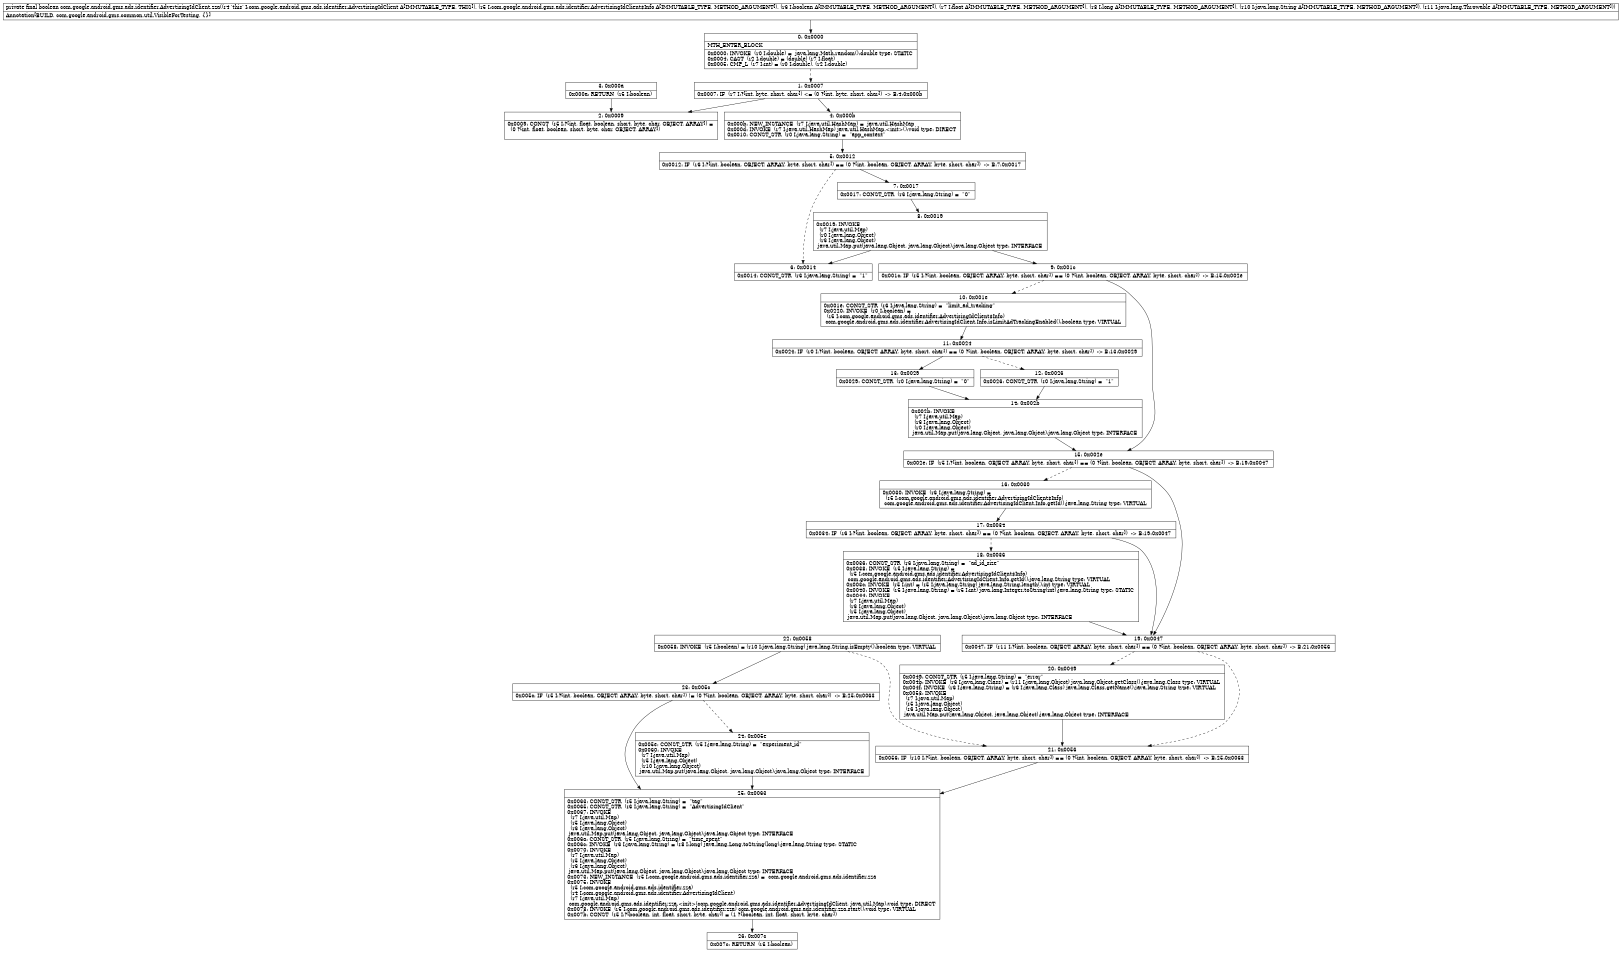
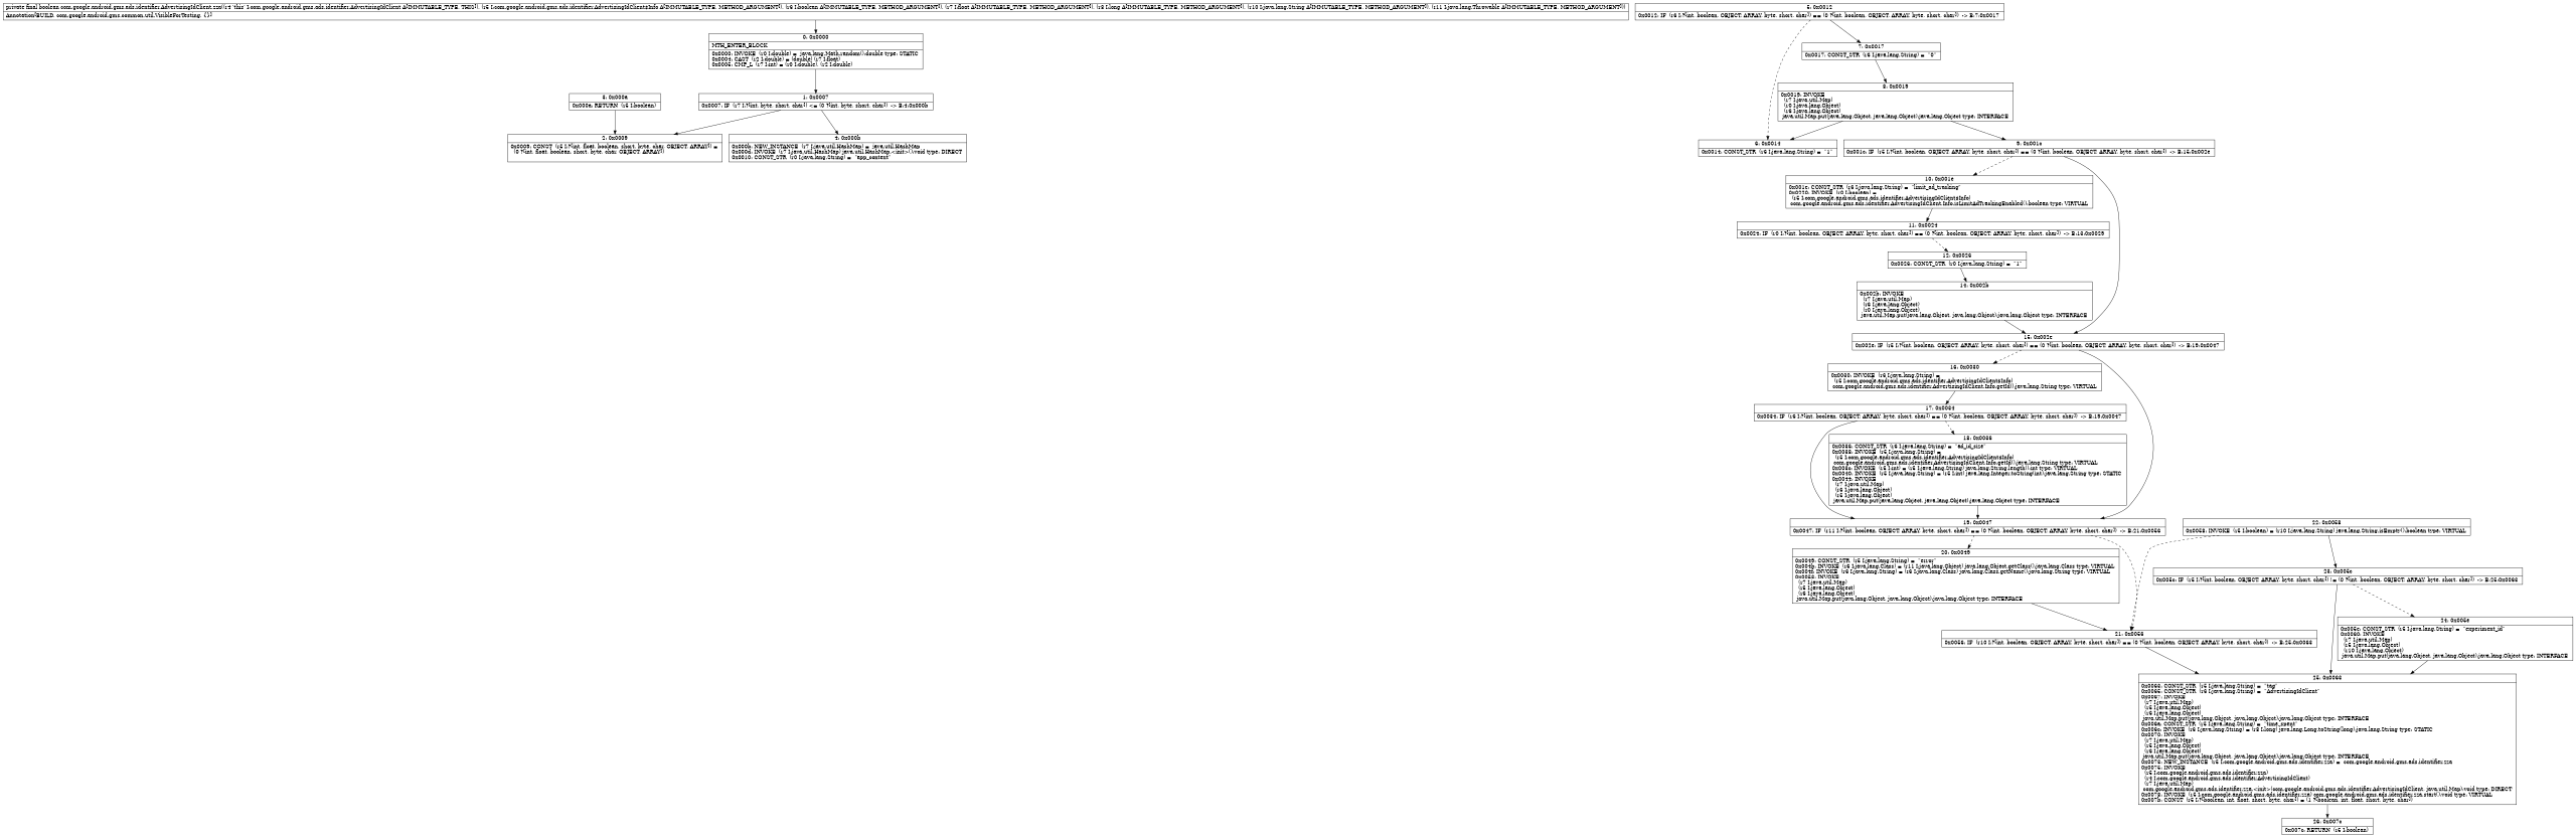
  digraph {
    node [shape=record]
    n1 [label="{0\:\ 0x0000|MTH_ENTER_BLOCK\l|0x0000: INVOKE  (r0 I:double) =  java.lang.Math.random():double type: STATIC \l0x0004: CAST  (r2 I:double) = (double) (r7 I:float) \l0x0005: CMP_L  (r7 I:int) = (r0 I:double), (r2 I:double) \l}"]
    n2 [label="{1\:\ 0x0007|0x0007: IF  (r7 I:?[int, byte, short, char]) \<= (0 ?[int, byte, short, char])  \-\> B:4:0x000b \l}"]
    n3 [label="{2\:\ 0x0009|0x0009: CONST  (r5 I:?[int, float, boolean, short, byte, char, OBJECT, ARRAY]) = \l  (0 ?[int, float, boolean, short, byte, char, OBJECT, ARRAY])\l \l}"]
    n4 [label="{4\:\ 0x000b|0x000b: NEW_INSTANCE  (r7 I:java.util.HashMap) =  java.util.HashMap \l0x000d: INVOKE  (r7 I:java.util.HashMap) java.util.HashMap.\<init\>():void type: DIRECT \l0x0010: CONST_STR  (r0 I:java.lang.String) =  \"app_context\" \l}"]
    n5 [label="{5\:\ 0x0012|0x0012: IF  (r6 I:?[int, boolean, OBJECT, ARRAY, byte, short, char]) == (0 ?[int, boolean, OBJECT, ARRAY, byte, short, char])  \-\> B:7:0x0017 \l}"]
    n6 [label="{3\:\ 0x000a|0x000a: RETURN  (r5 I:boolean) \l}"]
    n7 [label="{6\:\ 0x0014|0x0014: CONST_STR  (r6 I:java.lang.String) =  \"1\" \l}"]
    n8 [label="{7\:\ 0x0017|0x0017: CONST_STR  (r6 I:java.lang.String) =  \"0\" \l}"]
    n9 [label="{8\:\ 0x0019|0x0019: INVOKE  \l  (r7 I:java.util.Map)\l  (r0 I:java.lang.Object)\l  (r6 I:java.lang.Object)\l java.util.Map.put(java.lang.Object, java.lang.Object):java.lang.Object type: INTERFACE \l}"]
    n10 [label="{9\:\ 0x001c|0x001c: IF  (r5 I:?[int, boolean, OBJECT, ARRAY, byte, short, char]) == (0 ?[int, boolean, OBJECT, ARRAY, byte, short, char])  \-\> B:15:0x002e \l}"]
    n11 [label="{10\:\ 0x001e|0x001e: CONST_STR  (r6 I:java.lang.String) =  \"limit_ad_tracking\" \l0x0220: INVOKE  (r0 I:boolean) = \l  (r5 I:com.google.android.gms.ads.identifier.AdvertisingIdClient$Info)\l com.google.android.gms.ads.identifier.AdvertisingIdClient.Info.isLimitAdTrackingEnabled():boolean type: VIRTUAL \l}"]
    n12 [label="{15\:\ 0x002e|0x002e: IF  (r5 I:?[int, boolean, OBJECT, ARRAY, byte, short, char]) == (0 ?[int, boolean, OBJECT, ARRAY, byte, short, char])  \-\> B:19:0x0047 \l}"]
    n13 [label="{11\:\ 0x0024|0x0024: IF  (r0 I:?[int, boolean, OBJECT, ARRAY, byte, short, char]) == (0 ?[int, boolean, OBJECT, ARRAY, byte, short, char])  \-\> B:13:0x0029 \l}"]
    n14 [label="{16\:\ 0x0030|0x0030: INVOKE  (r6 I:java.lang.String) = \l  (r5 I:com.google.android.gms.ads.identifier.AdvertisingIdClient$Info)\l com.google.android.gms.ads.identifier.AdvertisingIdClient.Info.getId():java.lang.String type: VIRTUAL \l}"]
    n15 [label="{19\:\ 0x0047|0x0047: IF  (r11 I:?[int, boolean, OBJECT, ARRAY, byte, short, char]) == (0 ?[int, boolean, OBJECT, ARRAY, byte, short, char])  \-\> B:21:0x0056 \l}"]
    n16 [label="{12\:\ 0x0026|0x0026: CONST_STR  (r0 I:java.lang.String) =  \"1\" \l}"]
-   n17 [label="{13\:\ 0x0029|0x0029: CONST_STR  (r0 I:java.lang.String) =  \"0\" \l}"]
    n18 [label="{14\:\ 0x002b|0x002b: INVOKE  \l  (r7 I:java.util.Map)\l  (r6 I:java.lang.Object)\l  (r0 I:java.lang.Object)\l java.util.Map.put(java.lang.Object, java.lang.Object):java.lang.Object type: INTERFACE \l}"]
    n19 [label="{17\:\ 0x0034|0x0034: IF  (r6 I:?[int, boolean, OBJECT, ARRAY, byte, short, char]) == (0 ?[int, boolean, OBJECT, ARRAY, byte, short, char])  \-\> B:19:0x0047 \l}"]
    n20 [label="{20\:\ 0x0049|0x0049: CONST_STR  (r5 I:java.lang.String) =  \"error\" \l0x004b: INVOKE  (r6 I:java.lang.Class) = (r11 I:java.lang.Object) java.lang.Object.getClass():java.lang.Class type: VIRTUAL \l0x004f: INVOKE  (r6 I:java.lang.String) = (r6 I:java.lang.Class) java.lang.Class.getName():java.lang.String type: VIRTUAL \l0x0053: INVOKE  \l  (r7 I:java.util.Map)\l  (r5 I:java.lang.Object)\l  (r6 I:java.lang.Object)\l java.util.Map.put(java.lang.Object, java.lang.Object):java.lang.Object type: INTERFACE \l}"]
    n21 [label="{21\:\ 0x0056|0x0056: IF  (r10 I:?[int, boolean, OBJECT, ARRAY, byte, short, char]) == (0 ?[int, boolean, OBJECT, ARRAY, byte, short, char])  \-\> B:25:0x0063 \l}"]
    n22 [label="{18\:\ 0x0036|0x0036: CONST_STR  (r6 I:java.lang.String) =  \"ad_id_size\" \l0x0038: INVOKE  (r5 I:java.lang.String) = \l  (r5 I:com.google.android.gms.ads.identifier.AdvertisingIdClient$Info)\l com.google.android.gms.ads.identifier.AdvertisingIdClient.Info.getId():java.lang.String type: VIRTUAL \l0x003c: INVOKE  (r5 I:int) = (r5 I:java.lang.String) java.lang.String.length():int type: VIRTUAL \l0x0040: INVOKE  (r5 I:java.lang.String) = (r5 I:int) java.lang.Integer.toString(int):java.lang.String type: STATIC \l0x0044: INVOKE  \l  (r7 I:java.util.Map)\l  (r6 I:java.lang.Object)\l  (r5 I:java.lang.Object)\l java.util.Map.put(java.lang.Object, java.lang.Object):java.lang.Object type: INTERFACE \l}"]
    n23 [label="{25\:\ 0x0063|0x0063: CONST_STR  (r5 I:java.lang.String) =  \"tag\" \l0x0065: CONST_STR  (r6 I:java.lang.String) =  \"AdvertisingIdClient\" \l0x0067: INVOKE  \l  (r7 I:java.util.Map)\l  (r5 I:java.lang.Object)\l  (r6 I:java.lang.Object)\l java.util.Map.put(java.lang.Object, java.lang.Object):java.lang.Object type: INTERFACE \l0x006a: CONST_STR  (r5 I:java.lang.String) =  \"time_spent\" \l0x006c: INVOKE  (r6 I:java.lang.String) = (r8 I:long) java.lang.Long.toString(long):java.lang.String type: STATIC \l0x0070: INVOKE  \l  (r7 I:java.util.Map)\l  (r5 I:java.lang.Object)\l  (r6 I:java.lang.Object)\l java.util.Map.put(java.lang.Object, java.lang.Object):java.lang.Object type: INTERFACE \l0x0073: NEW_INSTANCE  (r5 I:com.google.android.gms.ads.identifier.zza) =  com.google.android.gms.ads.identifier.zza \l0x0075: INVOKE  \l  (r5 I:com.google.android.gms.ads.identifier.zza)\l  (r4 I:com.google.android.gms.ads.identifier.AdvertisingIdClient)\l  (r7 I:java.util.Map)\l com.google.android.gms.ads.identifier.zza.\<init\>(com.google.android.gms.ads.identifier.AdvertisingIdClient, java.util.Map):void type: DIRECT \l0x0078: INVOKE  (r5 I:com.google.android.gms.ads.identifier.zza) com.google.android.gms.ads.identifier.zza.start():void type: VIRTUAL \l0x007b: CONST  (r5 I:?[boolean, int, float, short, byte, char]) = (1 ?[boolean, int, float, short, byte, char]) \l}"]
    n24 [label="{22\:\ 0x0058|0x0058: INVOKE  (r5 I:boolean) = (r10 I:java.lang.String) java.lang.String.isEmpty():boolean type: VIRTUAL \l}"]
    n25 [label="{23\:\ 0x005c|0x005c: IF  (r5 I:?[int, boolean, OBJECT, ARRAY, byte, short, char]) != (0 ?[int, boolean, OBJECT, ARRAY, byte, short, char])  \-\> B:25:0x0063 \l}"]
    n26 [label="{26\:\ 0x007c|0x007c: RETURN  (r5 I:boolean) \l}"]
    n27 [label="{24\:\ 0x005e|0x005e: CONST_STR  (r5 I:java.lang.String) =  \"experiment_id\" \l0x0060: INVOKE  \l  (r7 I:java.util.Map)\l  (r5 I:java.lang.Object)\l  (r10 I:java.lang.Object)\l java.util.Map.put(java.lang.Object, java.lang.Object):java.lang.Object type: INTERFACE \l}"]
    n28 [label="{private final boolean com.google.android.gms.ads.identifier.AdvertisingIdClient.zza((r4 'this' I:com.google.android.gms.ads.identifier.AdvertisingIdClient A[IMMUTABLE_TYPE, THIS]), (r5 I:com.google.android.gms.ads.identifier.AdvertisingIdClient$Info A[IMMUTABLE_TYPE, METHOD_ARGUMENT]), (r6 I:boolean A[IMMUTABLE_TYPE, METHOD_ARGUMENT]), (r7 I:float A[IMMUTABLE_TYPE, METHOD_ARGUMENT]), (r8 I:long A[IMMUTABLE_TYPE, METHOD_ARGUMENT]), (r10 I:java.lang.String A[IMMUTABLE_TYPE, METHOD_ARGUMENT]), (r11 I:java.lang.Throwable A[IMMUTABLE_TYPE, METHOD_ARGUMENT]))  | Annotation[BUILD, com.google.android.gms.common.util.VisibleForTesting, \{\}]\l}"]
-   n1 -> n2 [style=dashed]
+   n1 -> n2
    n2 -> n3 [style=solid]
    n2 -> n4
-   n4 -> n5
    n5 -> n7 [style=dashed]
    n5 -> n8
    n6 -> n3
    n8 -> n9
    n9 -> n7
    n9 -> n10
    n10 -> n11 [style=dashed]
    n10 -> n12
    n11 -> n13
    n12 -> n14 [style=dashed]
    n12 -> n15
    n13 -> n16 [style=dashed]
-   n13 -> n17
    n14 -> n19
    n15 -> n20 [style=dashed]
    n15 -> n21 [style=dashed]
    n16 -> n18
-   n17 -> n18
    n18 -> n12
    n19 -> n15
    n19 -> n22 [style=dashed]
    n20 -> n21
    n21 -> n23
    n22 -> n15
    n23 -> n26
    n24 -> n21 [style=dashed]
    n24 -> n25
    n25 -> n23
    n25 -> n27 [style=dashed]
    n27 -> n23
    n28 -> n1
  }
